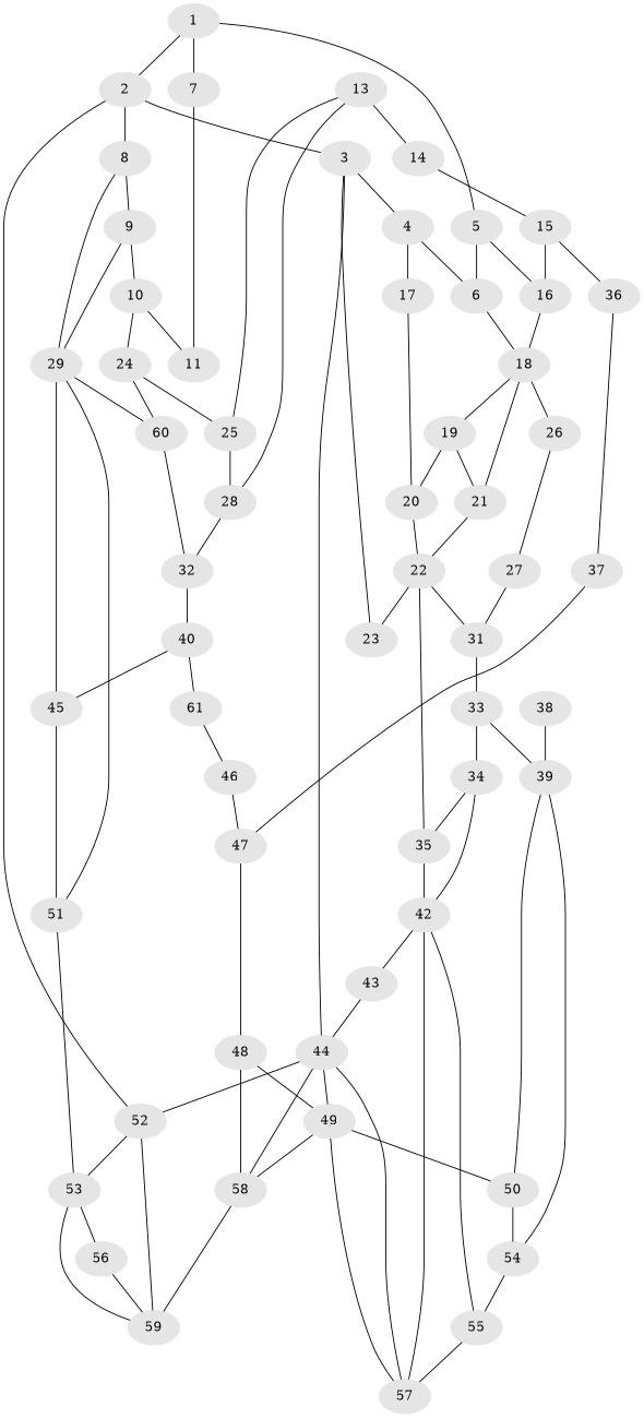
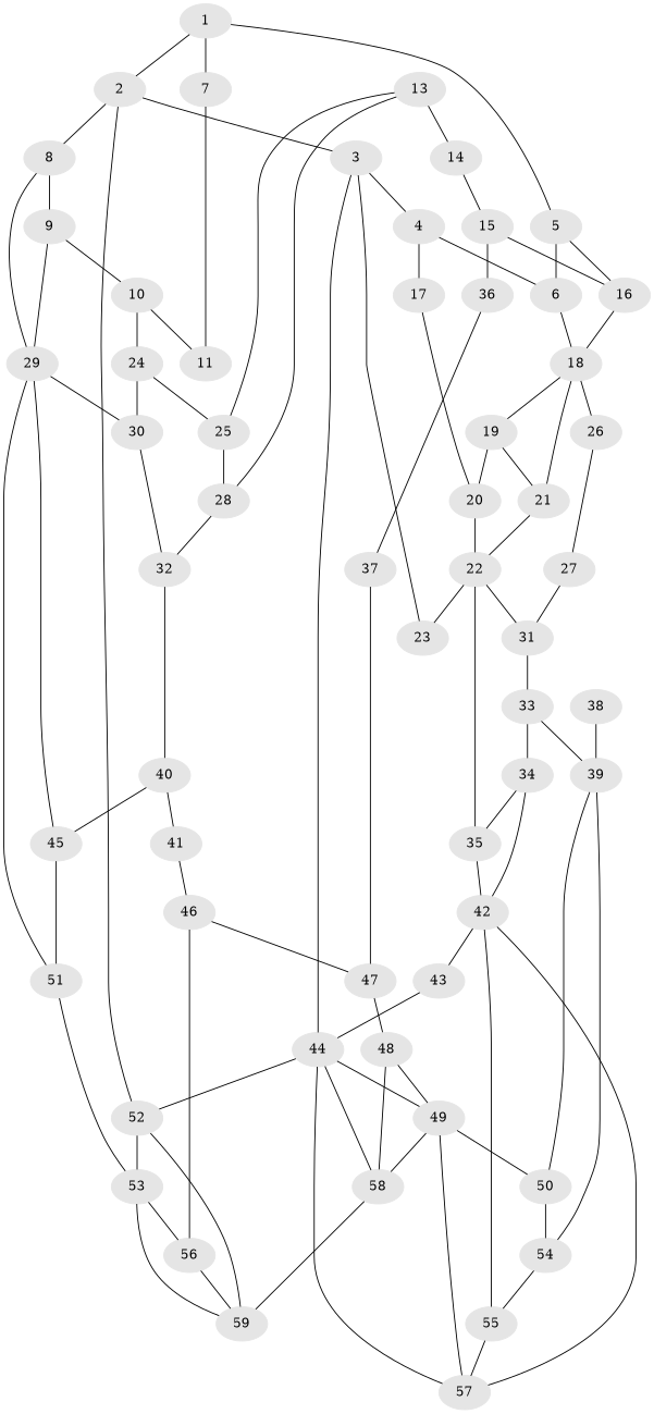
  graph {
    node [color=gray90 style=filled]
    edge [weight=1.0]
    1
    2
    5
    7
    3
    8
    52
    6
    16
    11
    4
    23
    44
    9
    29
    53
    59
    17
    57
    49
    58
    18
    20
    19
    21
    26
    10
-   30 [label=60]
+   30
    45
    51
    24
    25
    13
    14
    28
    15
    32
    36
-   41 [label=61]
+   41
    46
    27
    31
    37
    22
    35
    33
    42
    40
    34
    39
    50
    54
    43
    55
    47
    38
    48
    56
    1 -- 2
    1 -- 5
    1 -- 7 [weight=2.0]
    2 -- 3
    2 -- 8
    2 -- 52
    5 -- 6
    5 -- 16
    7 -- 11 [weight=2.0]
    3 -- 4
    3 -- 23
    3 -- 44
    8 -- 9
    8 -- 29
    52 -- 53
    52 -- 59
    6 -- 18
    16 -- 18
    4 -- 6
    4 -- 17 [weight=2.0]
    44 -- 52
    44 -- 57
    44 -- 49
    44 -- 58
    9 -- 29
    9 -- 10 [weight=2.0]
    29 -- 30 [weight=2.0]
    29 -- 45
    29 -- 51
    53 -- 59
    53 -- 56 [weight=2.0]
    17 -- 20
    49 -- 57
    49 -- 58
    49 -- 50
    58 -- 59 [weight=2.0]
    18 -- 19
    18 -- 21
    18 -- 26 [weight=2.0]
    20 -- 22
    19 -- 20
    19 -- 21
    21 -- 22
    26 -- 27
    10 -- 11 [weight=2.0]
    10 -- 24 [weight=2.0]
    30 -- 32
    45 -- 51
    51 -- 53 [weight=2.0]
    24 -- 30
    24 -- 25
    25 -- 28
    13 -- 25
    13 -- 14 [weight=2.0]
    13 -- 28
    14 -- 15 [weight=2.0]
    28 -- 32
    15 -- 16
    15 -- 36 [weight=2.0]
    32 -- 40
    36 -- 37
    41 -- 46
    46 -- 47
+   46 -- 56
    27 -- 31
    31 -- 33 [weight=2.0]
    37 -- 47
    22 -- 23 [weight=2.0]
    22 -- 31
    22 -- 35
    35 -- 42
    33 -- 34
    33 -- 39 [weight=2.0]
    42 -- 57
    42 -- 43 [weight=2.0]
    42 -- 55
    40 -- 45
    40 -- 41
    34 -- 35
    34 -- 42
    39 -- 50
    39 -- 54
    50 -- 54
    54 -- 55
    43 -- 44
    55 -- 57
    47 -- 48
    38 -- 39 [weight=2.0]
    48 -- 49
    48 -- 58 [weight=2.0]
    56 -- 59
  }
